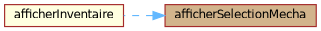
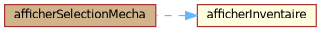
  digraph {
    rankdir=RL
    node [color=brown fontname=Helvetica fontsize=10 shape=box style=filled]
    n1 [fillcolor=tan fontcolor=black height=0.2 label=afficherSelectionMecha width=0.4]
    n2 [fillcolor=lightyellow height=0.2 label=afficherInventaire width=0.4]
-   n1 -> n2 [color=steelblue1 dir=back fontname=Helvetica fontsize=10 labelfontname=Helvetica labelfontsize=10 style=dashed]
+   n2 -> n1 [color=steelblue1 dir=back fontname=Helvetica fontsize=10 labelfontname=Helvetica labelfontsize=10 style=dashed]
  }
